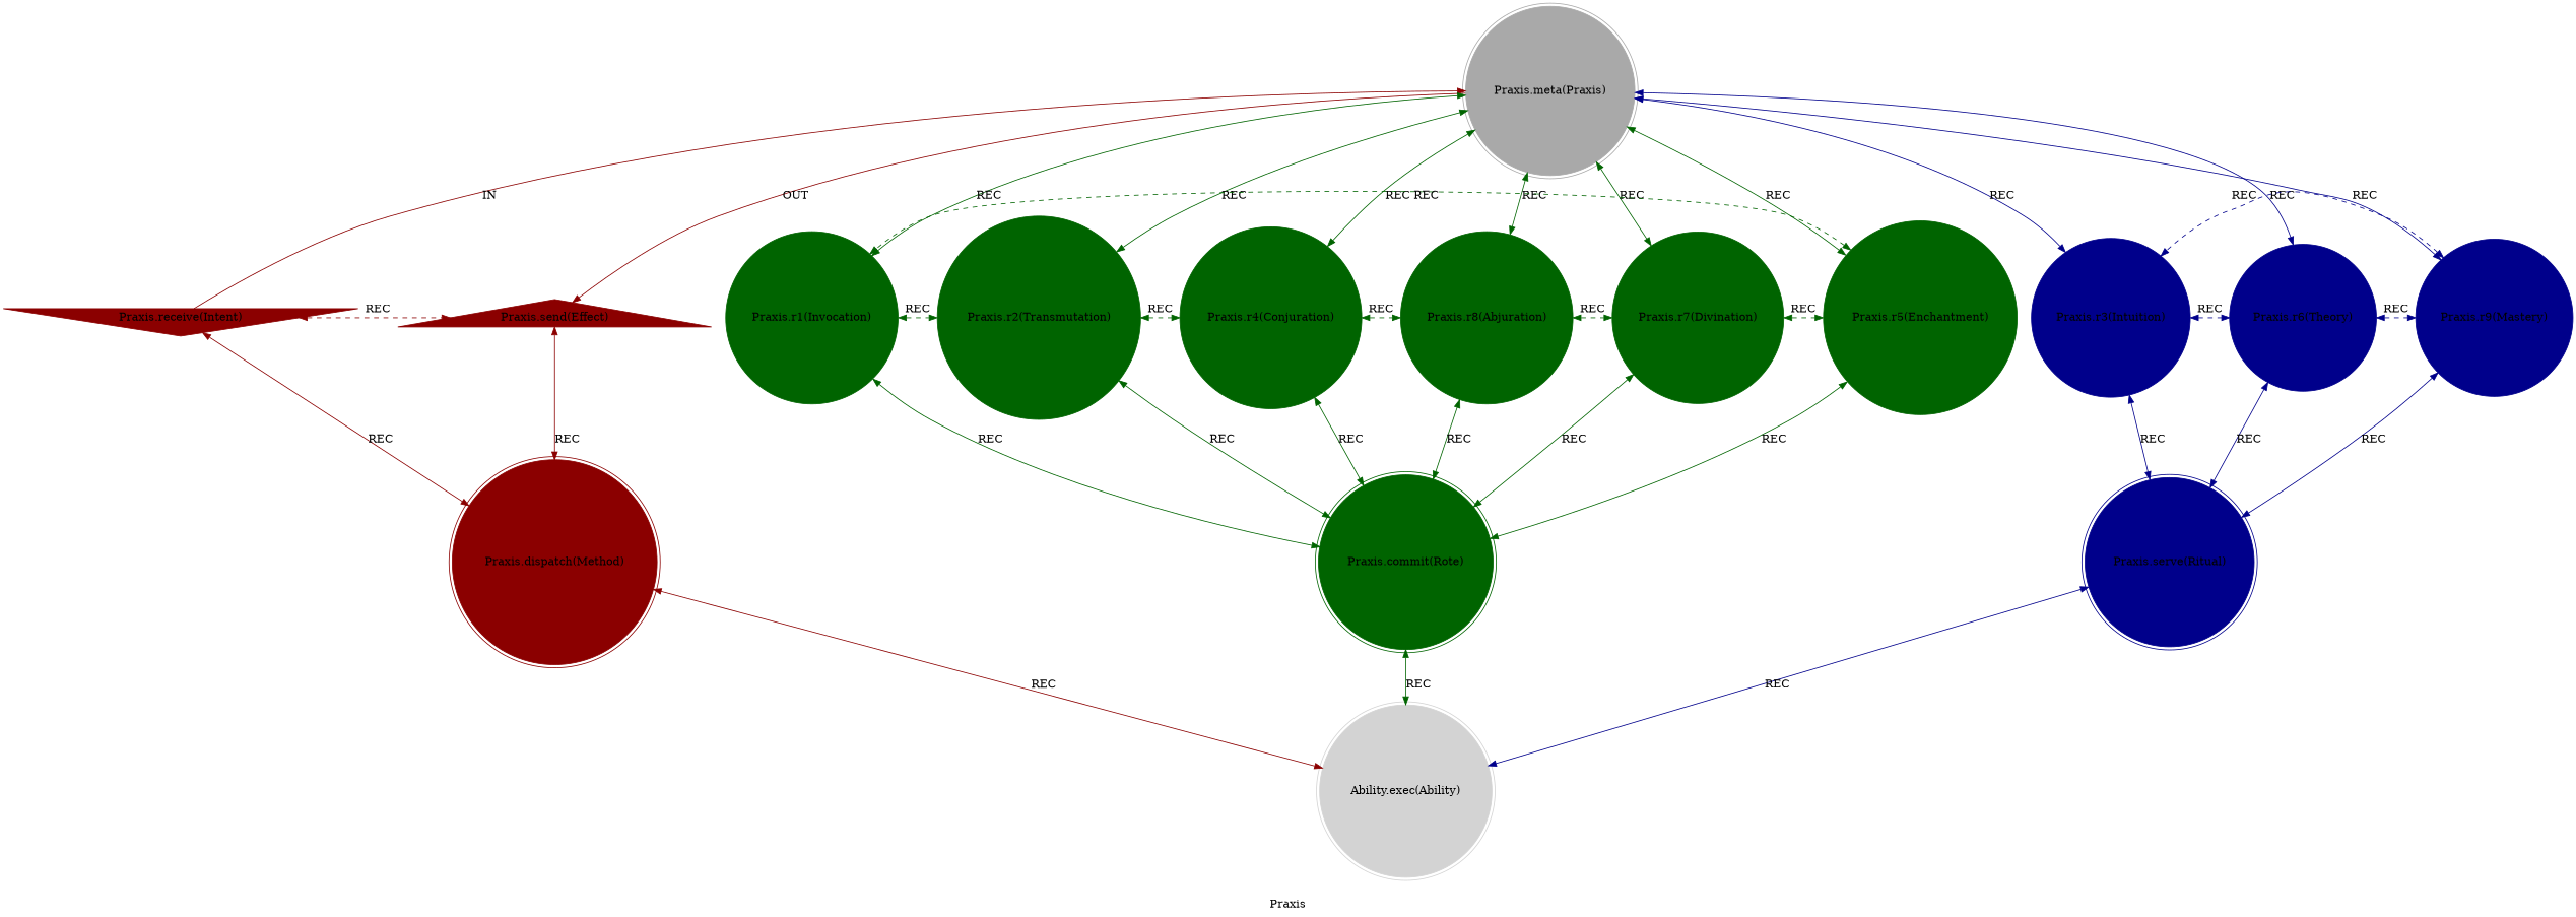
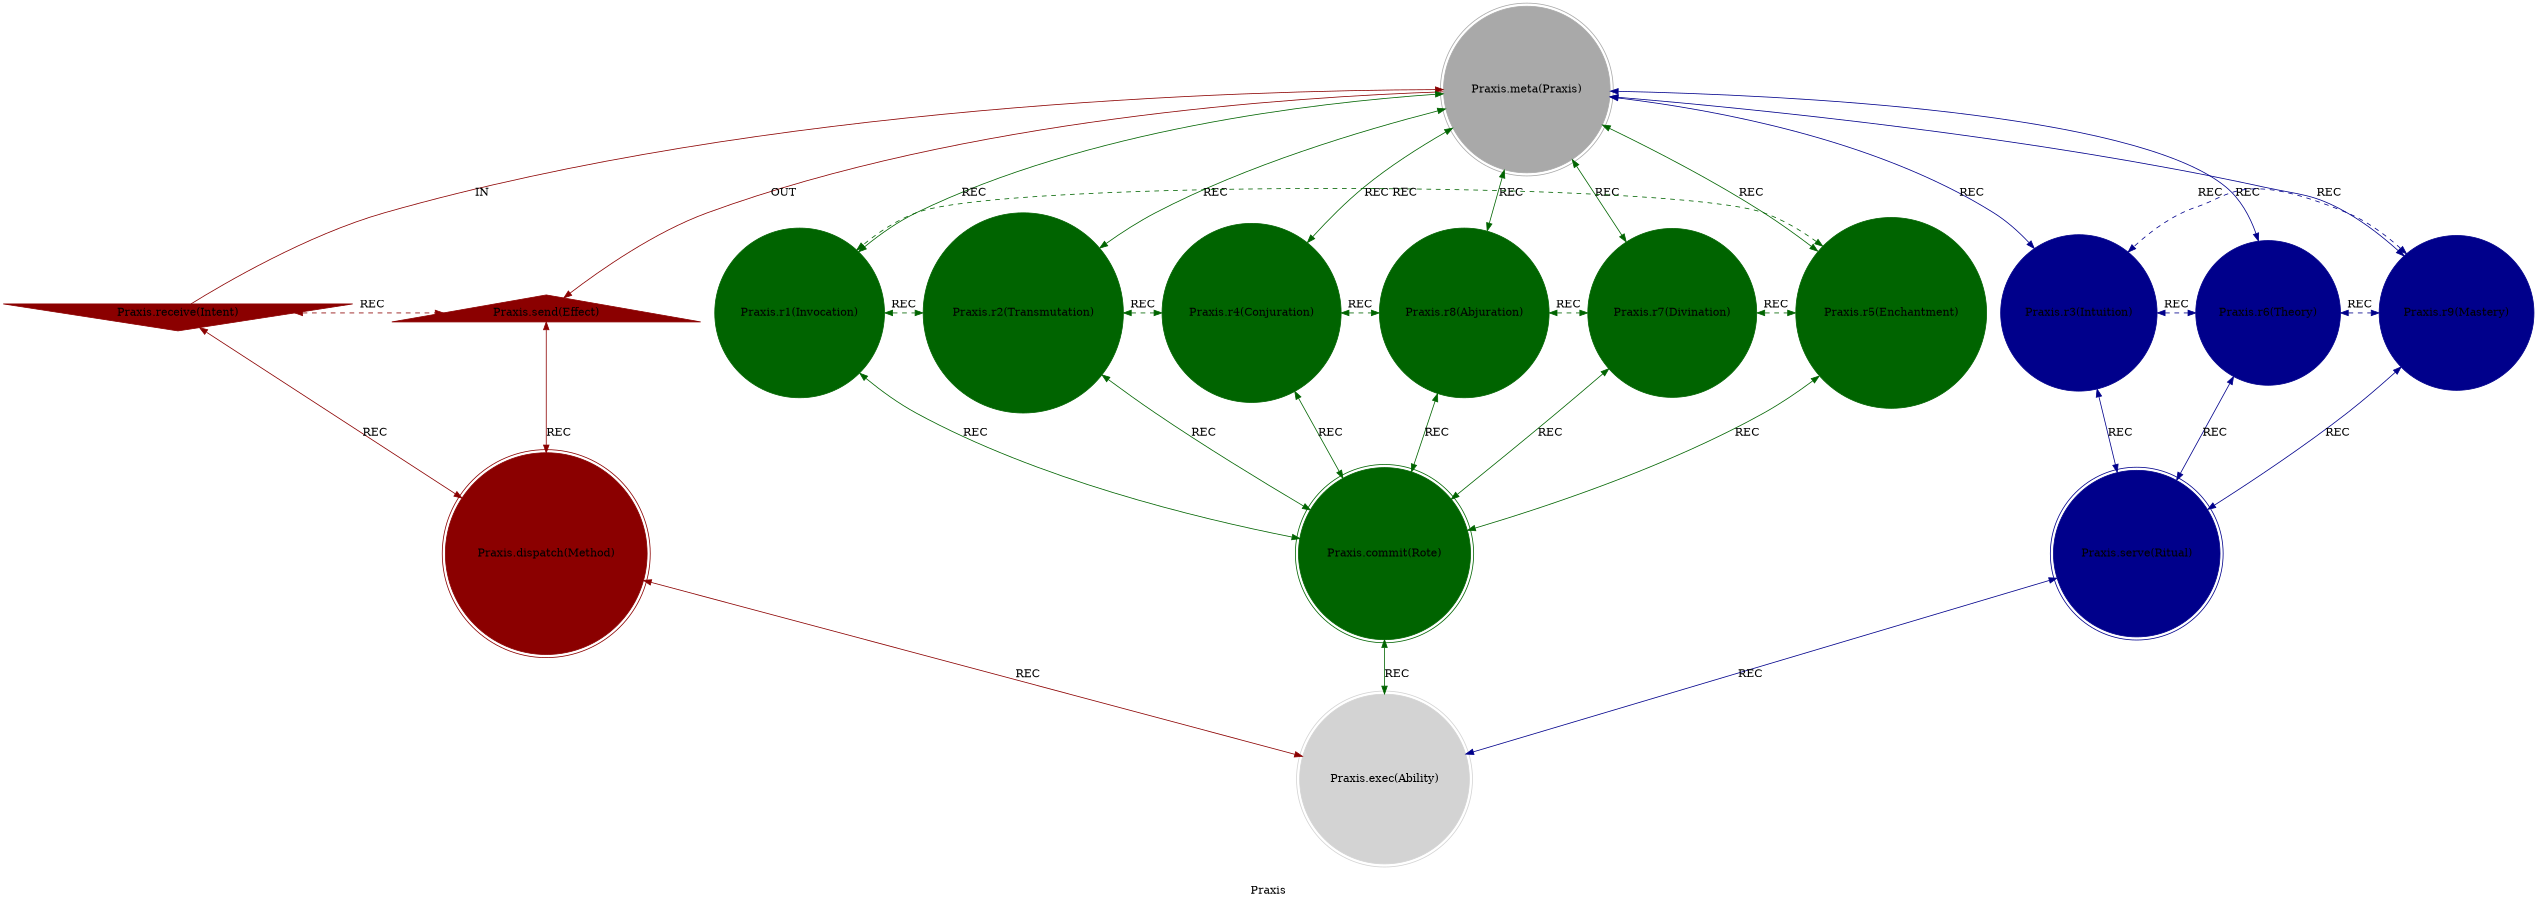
  strict digraph {
    color=lightgray
    label=Praxis
    style=filled
    node [color=darkgreen shape=circle style=filled]
    edge [color=darkgreen dir=both]
    n1 [color=darkred label="Praxis.receive(Intent)" shape=invtriangle]
    n2 [color=darkgray label="Praxis.meta(Praxis)" shape=doublecircle]
    n3 [color=darkred label="Praxis.send(Effect)" shape=triangle]
    n4 [color=darkred label="Praxis.dispatch(Method)" shape=doublecircle]
    n5 [label="Praxis.r1(Invocation)"]
    n6 [label="Praxis.r2(Transmutation)"]
    n7 [label="Praxis.r4(Conjuration)"]
    n8 [label="Praxis.r8(Abjuration)"]
    n9 [label="Praxis.r7(Divination)"]
    n10 [label="Praxis.r5(Enchantment)"]
    n11 [color=darkblue label="Praxis.r3(Intuition)"]
    n12 [color=darkblue label="Praxis.r6(Theory)"]
    n13 [color=darkblue label="Praxis.r9(Mastery)"]
    n14 [label="Praxis.commit(Rote)" shape=doublecircle]
    n15 [color=darkblue label="Praxis.serve(Ritual)" shape=doublecircle]
-   n16 [color=lightgray label="Ability.exec(Ability)" shape=doublecircle]
+   n16 [color=lightgray label="Praxis.exec(Ability)" shape=doublecircle]
    n1 -> n2 [color=darkred constraint=false label=IN dir=""]
    n1 -> n3 [color=darkred constraint=false label=REC style=dashed]
    n1 -> n4 [color=darkred label=REC]
    n2 -> n3 [color=darkred label=OUT dir=""]
    n2 -> n5 [label=REC]
    n2 -> n6 [label=REC]
    n2 -> n7 [label=REC]
    n2 -> n8 [label=REC]
    n2 -> n9 [label=REC]
    n2 -> n10 [label=REC]
    n2 -> n11 [color=darkblue label=REC]
    n2 -> n12 [color=darkblue label=REC]
    n2 -> n13 [color=darkblue label=REC]
    n3 -> n4 [color=darkred label=REC]
    n4 -> n16 [color=darkred label=REC]
    n5 -> n6 [constraint=false label=REC style=dashed]
    n5 -> n14 [label=REC]
    n6 -> n7 [constraint=false label=REC style=dashed]
    n6 -> n14 [label=REC]
    n7 -> n8 [constraint=false label=REC style=dashed]
    n7 -> n14 [label=REC]
    n8 -> n9 [constraint=false label=REC style=dashed]
    n8 -> n14 [label=REC]
    n9 -> n10 [constraint=false label=REC style=dashed]
    n9 -> n14 [label=REC]
    n10 -> n5 [constraint=false label=REC style=dashed]
    n10 -> n14 [label=REC]
    n11 -> n12 [color=darkblue constraint=false label=REC style=dashed]
    n11 -> n15 [color=darkblue label=REC]
    n12 -> n13 [color=darkblue constraint=false label=REC style=dashed]
    n12 -> n15 [color=darkblue label=REC]
    n13 -> n11 [color=darkblue constraint=false label=REC style=dashed]
    n13 -> n15 [color=darkblue label=REC]
    n14 -> n16 [label=REC]
    n15 -> n16 [color=darkblue label=REC]
  }
